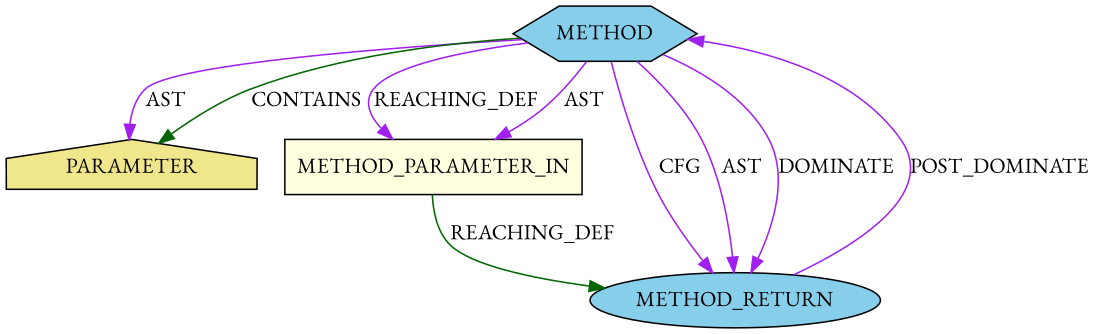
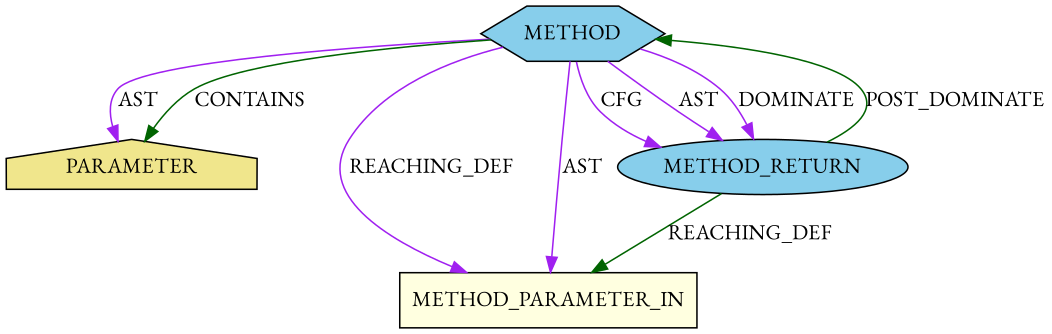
  digraph {
    fontname="EB Garamond"
    node [CODE="<empty>" ORDER=1 fillcolor=skyblue fontname="EB Garamond" style=filled TYPE_FULL_NAME=ANY]
    edge [color=purple fontname="EB Garamond"]
    n1 [AST_PARENT_FULL_NAME="<global>" AST_PARENT_TYPE=NAMESPACE_BLOCK FILENAME="<empty>" FULL_NAME=DECLARE_CRYPTO_WAIT IS_EXTERNAL=true NAME=DECLARE_CRYPTO_WAIT ORDER=0 label=METHOD shape=hexagon TYPE_FULL_NAME=""]
    n2 [ARGUMENT_INDEX=1 fillcolor=khaki label=PARAMETER shape=house]
    n3 [CODE=p1 EVALUATION_STRATEGY=BY_VALUE INDEX=1 IS_VARIADIC=false NAME=p1 fillcolor=lightyellow label=METHOD_PARAMETER_IN shape=box]
    n4 [CODE=RET EVALUATION_STRATEGY=BY_VALUE ORDER=2 label=METHOD_RETURN shape=ellipse]
    n1 -> n2 [label=AST]
    n1 -> n2 [color=darkgreen label=CONTAINS]
    n1 -> n3 [label=REACHING_DEF]
    n1 -> n3 [label=AST]
    n1 -> n4 [label=CFG]
    n1 -> n4 [label=AST]
    n1 -> n4 [label=DOMINATE]
-   n3 -> n4 [VARIABLE=p1 color=darkgreen label=REACHING_DEF]
-   n4 -> n1 [label=POST_DOMINATE]
+   n4 -> n3 [VARIABLE=p1 color=darkgreen label=REACHING_DEF]
+   n4 -> n1 [color=darkgreen label=POST_DOMINATE]
  }
